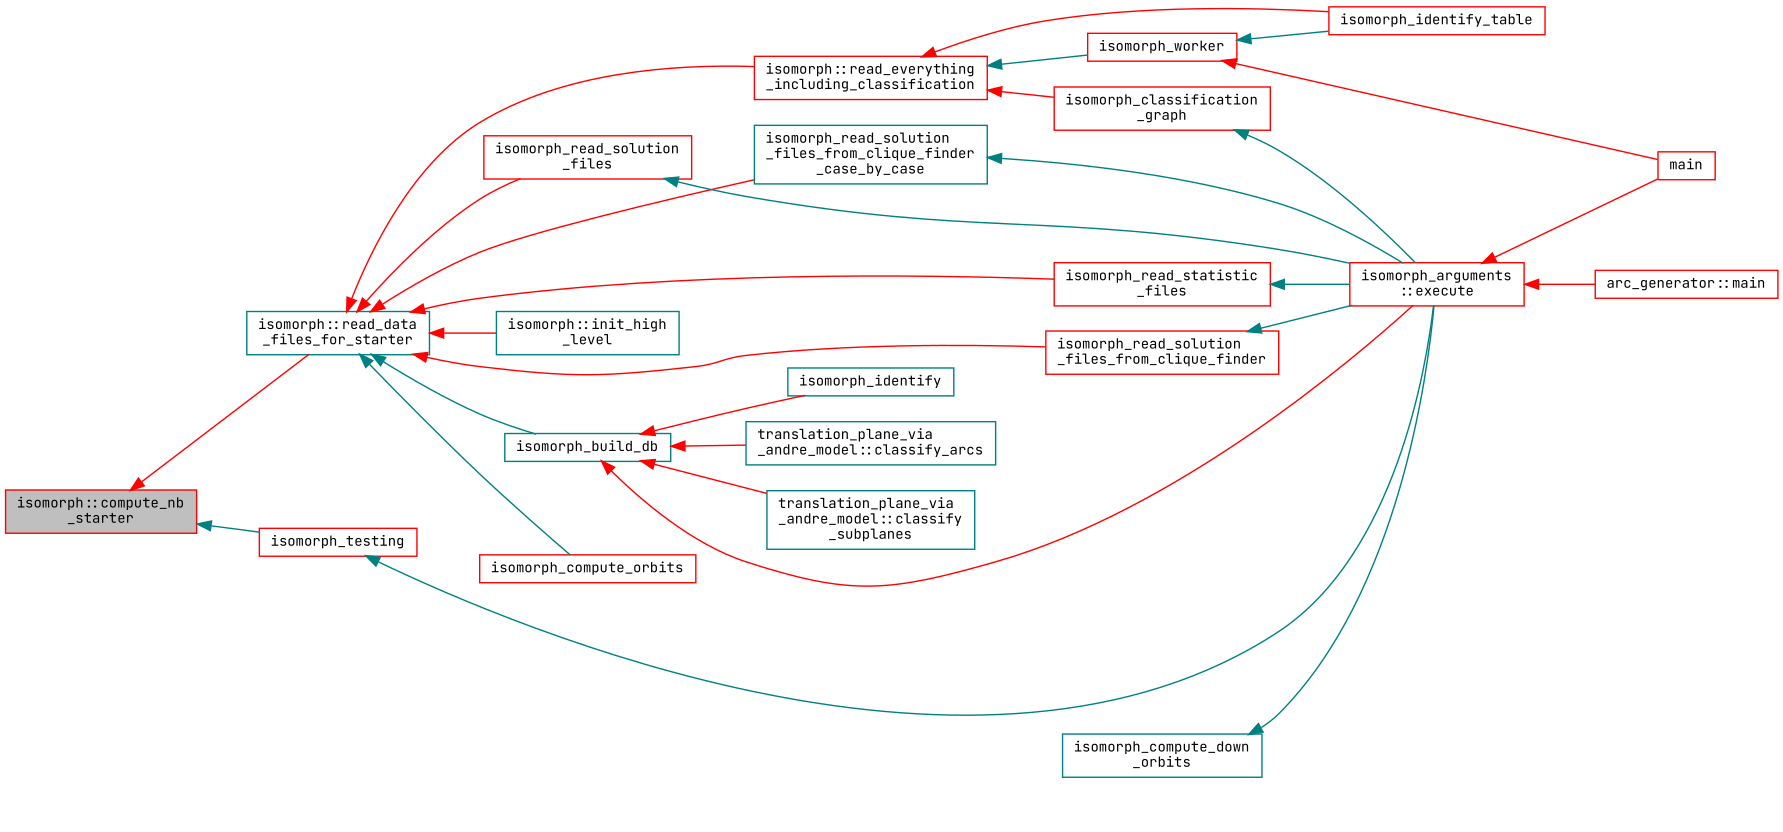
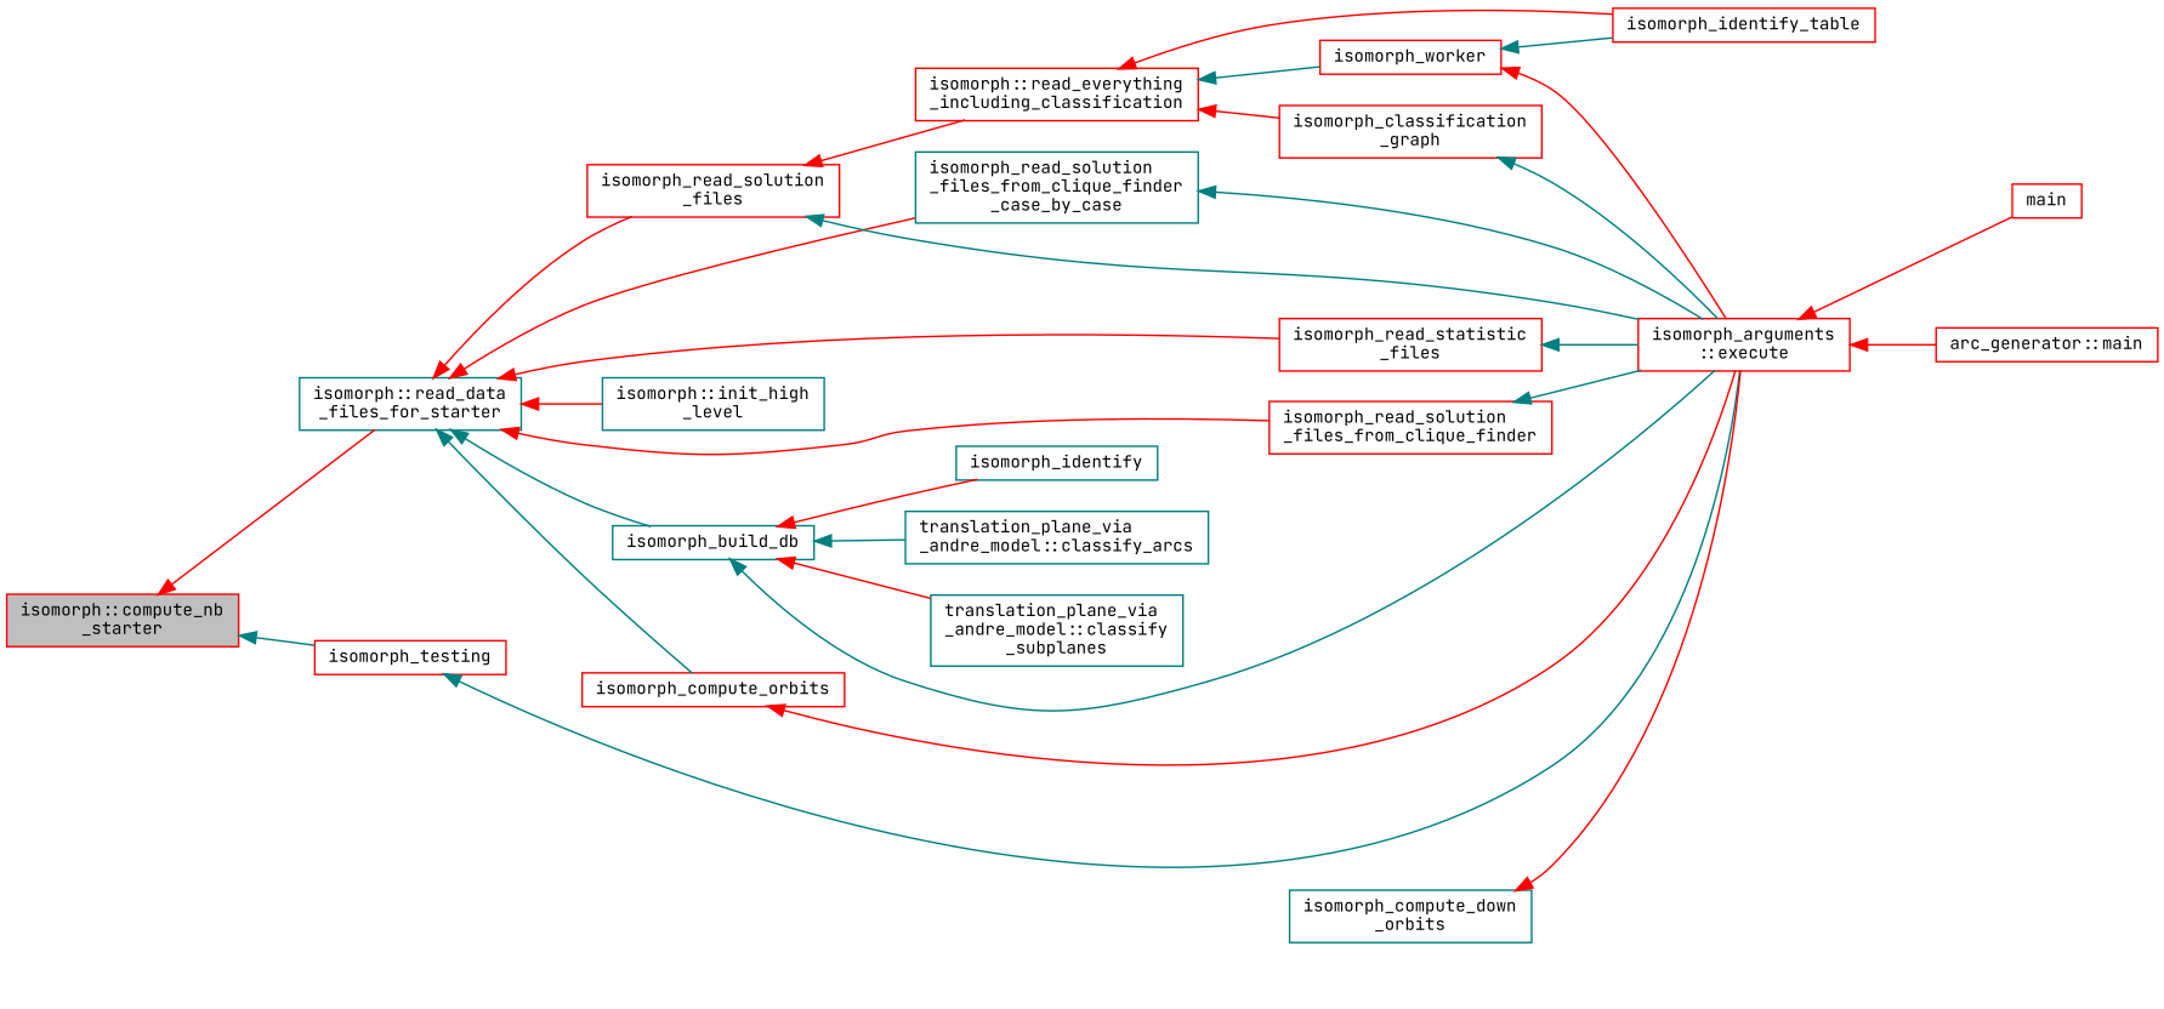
  digraph {
    fontname="JetBrains Mono"
    rankdir=LR
    node [color=red fillcolor=white fontname="JetBrains Mono" fontsize=10 shape=record style=filled]
    edge [color=red dir=back fontname="JetBrains Mono" fontsize=10 labelfontname=Helvetica labelfontsize=10 style=solid]
    n1 [fillcolor=grey75 fontcolor=black height=0.2 label="isomorph::compute_nb\l_starter" width=0.4]
    n2 [color=teal height=0.2 label="isomorph::read_data\l_files_for_starter" width=0.4]
    n3 [height=0.2 label=isomorph_testing width=0.4]
    n4 [color=teal height=0.2 label="isomorph::init_high\l_level" width=0.4]
    n5 [height=0.2 label="isomorph::read_everything\l_including_classification" width=0.4]
    n6 [height=0.2 label="isomorph_read_statistic\l_files" width=0.4]
    n7 [color=teal height=0.2 label=isomorph_build_db width=0.4]
    n8 [height=0.2 label="isomorph_read_solution\l_files" width=0.4]
    n9 [color=teal height=0.2 label="isomorph_read_solution\l_files_from_clique_finder\l_case_by_case" width=0.4]
    n10 [height=0.2 label="isomorph_read_solution\l_files_from_clique_finder" width=0.4]
    n11 [height=0.2 label=isomorph_compute_orbits width=0.4]
    n12 [height=0.2 label="isomorph_classification\l_graph" width=0.4]
    n13 [height=0.2 label=isomorph_identify_table width=0.4]
    n14 [height=0.2 label=isomorph_worker width=0.4]
    n15 [height=0.2 label="isomorph_arguments\l::execute" width=0.4]
    n16 [color=teal height=0.2 label=isomorph_identify width=0.4]
    n17 [color=teal height=0.2 label="translation_plane_via\l_andre_model::classify_arcs" width=0.4]
    n18 [color=teal height=0.2 label="translation_plane_via\l_andre_model::classify\l_subplanes" width=0.4]
    n19 [height=0.2 label=main width=0.4]
    n20 [height=0.2 label="arc_generator::main" width=0.4]
    n21 [color=teal height=0.2 label="isomorph_compute_down\l_orbits" width=0.4]
    n1 -> n2
    n1 -> n3 [color=teal]
    n2 -> n4
-   n2 -> n5
+   n8 -> n5
    n2 -> n6
    n2 -> n7 [color=teal]
    n2 -> n8
    n2 -> n9
    n2 -> n10
    n2 -> n11 [color=teal]
    n3 -> n15 [color=teal]
    n5 -> n12
    n5 -> n13
    n5 -> n14 [color=teal]
    n6 -> n15 [color=teal]
-   n7 -> n15
+   n7 -> n15 [color=teal]
    n7 -> n16
-   n7 -> n17
+   n7 -> n17 [color=teal]
    n7 -> n18
    n8 -> n15 [color=teal]
    n9 -> n15 [color=teal]
    n10 -> n15 [color=teal]
+   n11 -> n15
    n12 -> n15 [color=teal]
    n14 -> n13 [color=teal]
-   n14 -> n19
+   n14 -> n15
    n15 -> n19
    n15 -> n20
-   n21 -> n15 [color=teal]
+   n21 -> n15
  }
